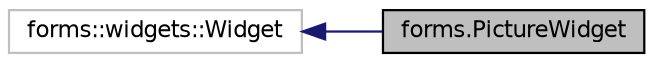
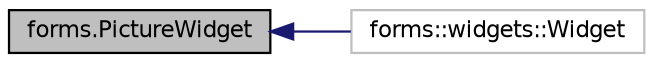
  digraph {
    rankdir=LR
    node [fontname=Helvetica fontsize=10 shape=record style=filled]
    n1 [color=black fillcolor=grey75 fontcolor=black height=0.2 label="forms.PictureWidget" width=0.4]
    n2 [color=grey75 fillcolor=white height=0.2 label="forms::widgets::Widget" width=0.4]
-   n2 -> n1 [color=midnightblue dir=back fontname=Helvetica fontsize=10 labelfontname=Helvetica labelfontsize=10 style=solid]
+   n1 -> n2 [color=midnightblue dir=back fontname=Helvetica fontsize=10 labelfontname=Helvetica labelfontsize=10 style=solid]
  }
